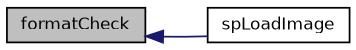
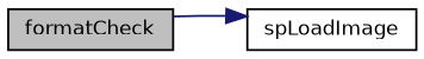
  digraph {
    rankdir=LR
    node [color=black fontname=Helvetica fontsize=10 shape=record style=filled]
    n1 [fillcolor=grey75 fontcolor=black height=0.2 label=formatCheck width=0.4]
    n2 [fillcolor=white height=0.2 label=spLoadImage width=0.4]
-   n1 -> n2 [color=midnightblue dir=back fontname=Helvetica fontsize=10 labelfontname=Helvetica labelfontsize=10 style=solid]
+   n2 -> n1 [color=midnightblue dir=back fontname=Helvetica fontsize=10 labelfontname=Helvetica labelfontsize=10 style=solid]
  }
